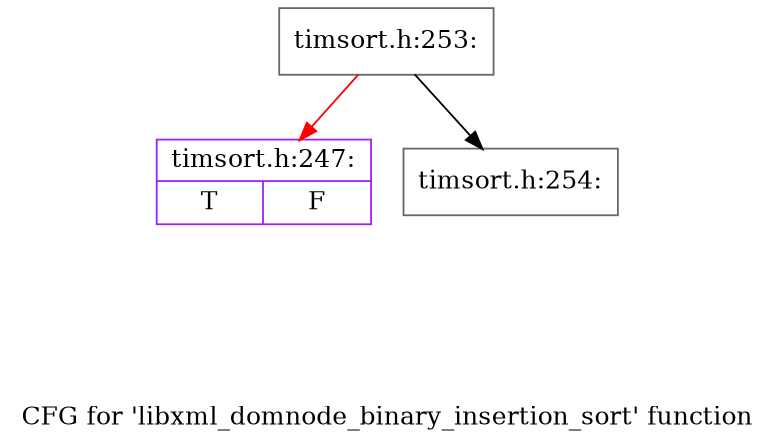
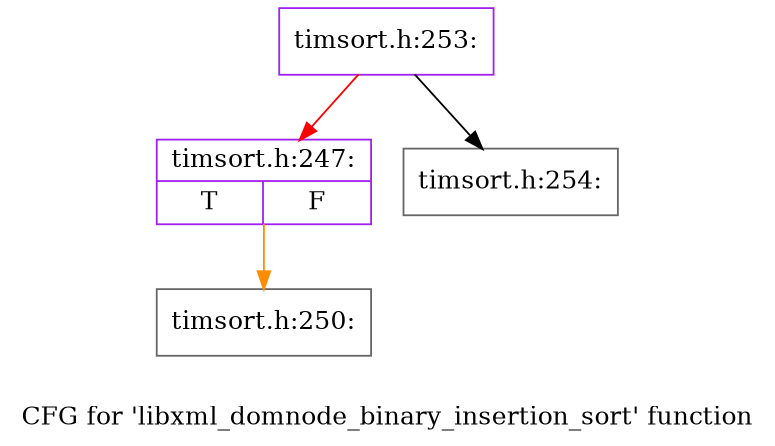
  digraph {
    label="CFG for 'libxml_domnode_binary_insertion_sort' function"
    node [color=purple shape=record]
    n1 [label="{timsort.h:247:|{<s0>T|<s1>F}}"]
-   n3 [color=gray40 label="{timsort.h:253:}"]
+   n2 [color=gray40 label="{timsort.h:250:}"]
+   n3 [label="{timsort.h:253:}"]
    n4 [color=gray40 label="{timsort.h:254:}"]
+   n1 -> n2 [color=darkorange]
    n3 -> n1 [color=red]
    n3 -> n4 [color=black]
  }
